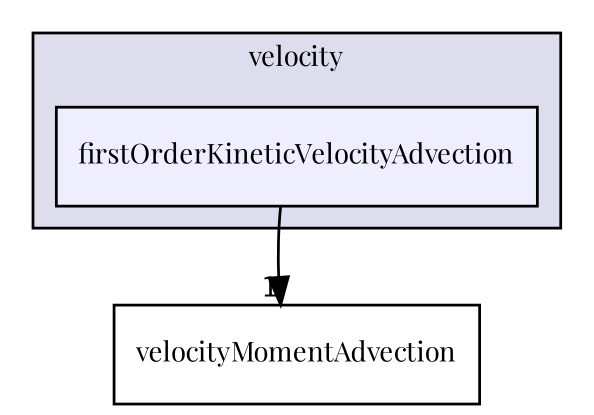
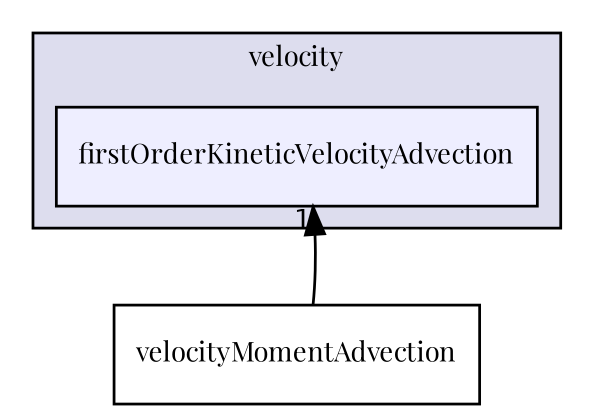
  digraph {
    compound=true
    fontname="Playfair Display"
    node [fontname="Playfair Display" fontsize=10 shape=box]
    n1 [fillcolor="#eeeeff" label=firstOrderKineticVelocityAdvection pencolor=black style=filled]
    n2 [label=velocityMomentAdvection]
    subgraph cluster_1 {
      bgcolor="#ddddee"
      fontsize=10
      label=velocity
      pencolor=black
      n1
    }
-   n1 -> n2 [headlabel=1 labeldistance=1.5 labelfontname=Helvetica labelfontsize=10 fontname="Playfair Display"]
+   n2 -> n1 [headlabel=1 labeldistance=1.5 labelfontname=Helvetica labelfontsize=10 fontname="Playfair Display"]
  }
